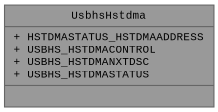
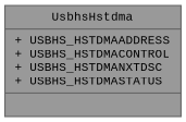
  digraph {
    fontname="Liberation Mono"
-   n1 [color=gray40 fillcolor=grey60 fontcolor=black fontname="Liberation Mono" fontsize=10 height=0.2 label="{UsbhsHstdma\n|+ HSTDMASTATUS_HSTDMAADDRESS\l+ USBHS_HSTDMACONTROL\l+ USBHS_HSTDMANXTDSC\l+ USBHS_HSTDMASTATUS\l|}" shape=record style=filled width=0.4]
+   n1 [color=gray40 fillcolor=grey60 fontcolor=black fontname="Liberation Mono" fontsize=10 height=0.2 label="{UsbhsHstdma\n|+ USBHS_HSTDMAADDRESS\l+ USBHS_HSTDMACONTROL\l+ USBHS_HSTDMANXTDSC\l+ USBHS_HSTDMASTATUS\l|}" shape=record style=filled width=0.4]
  }
